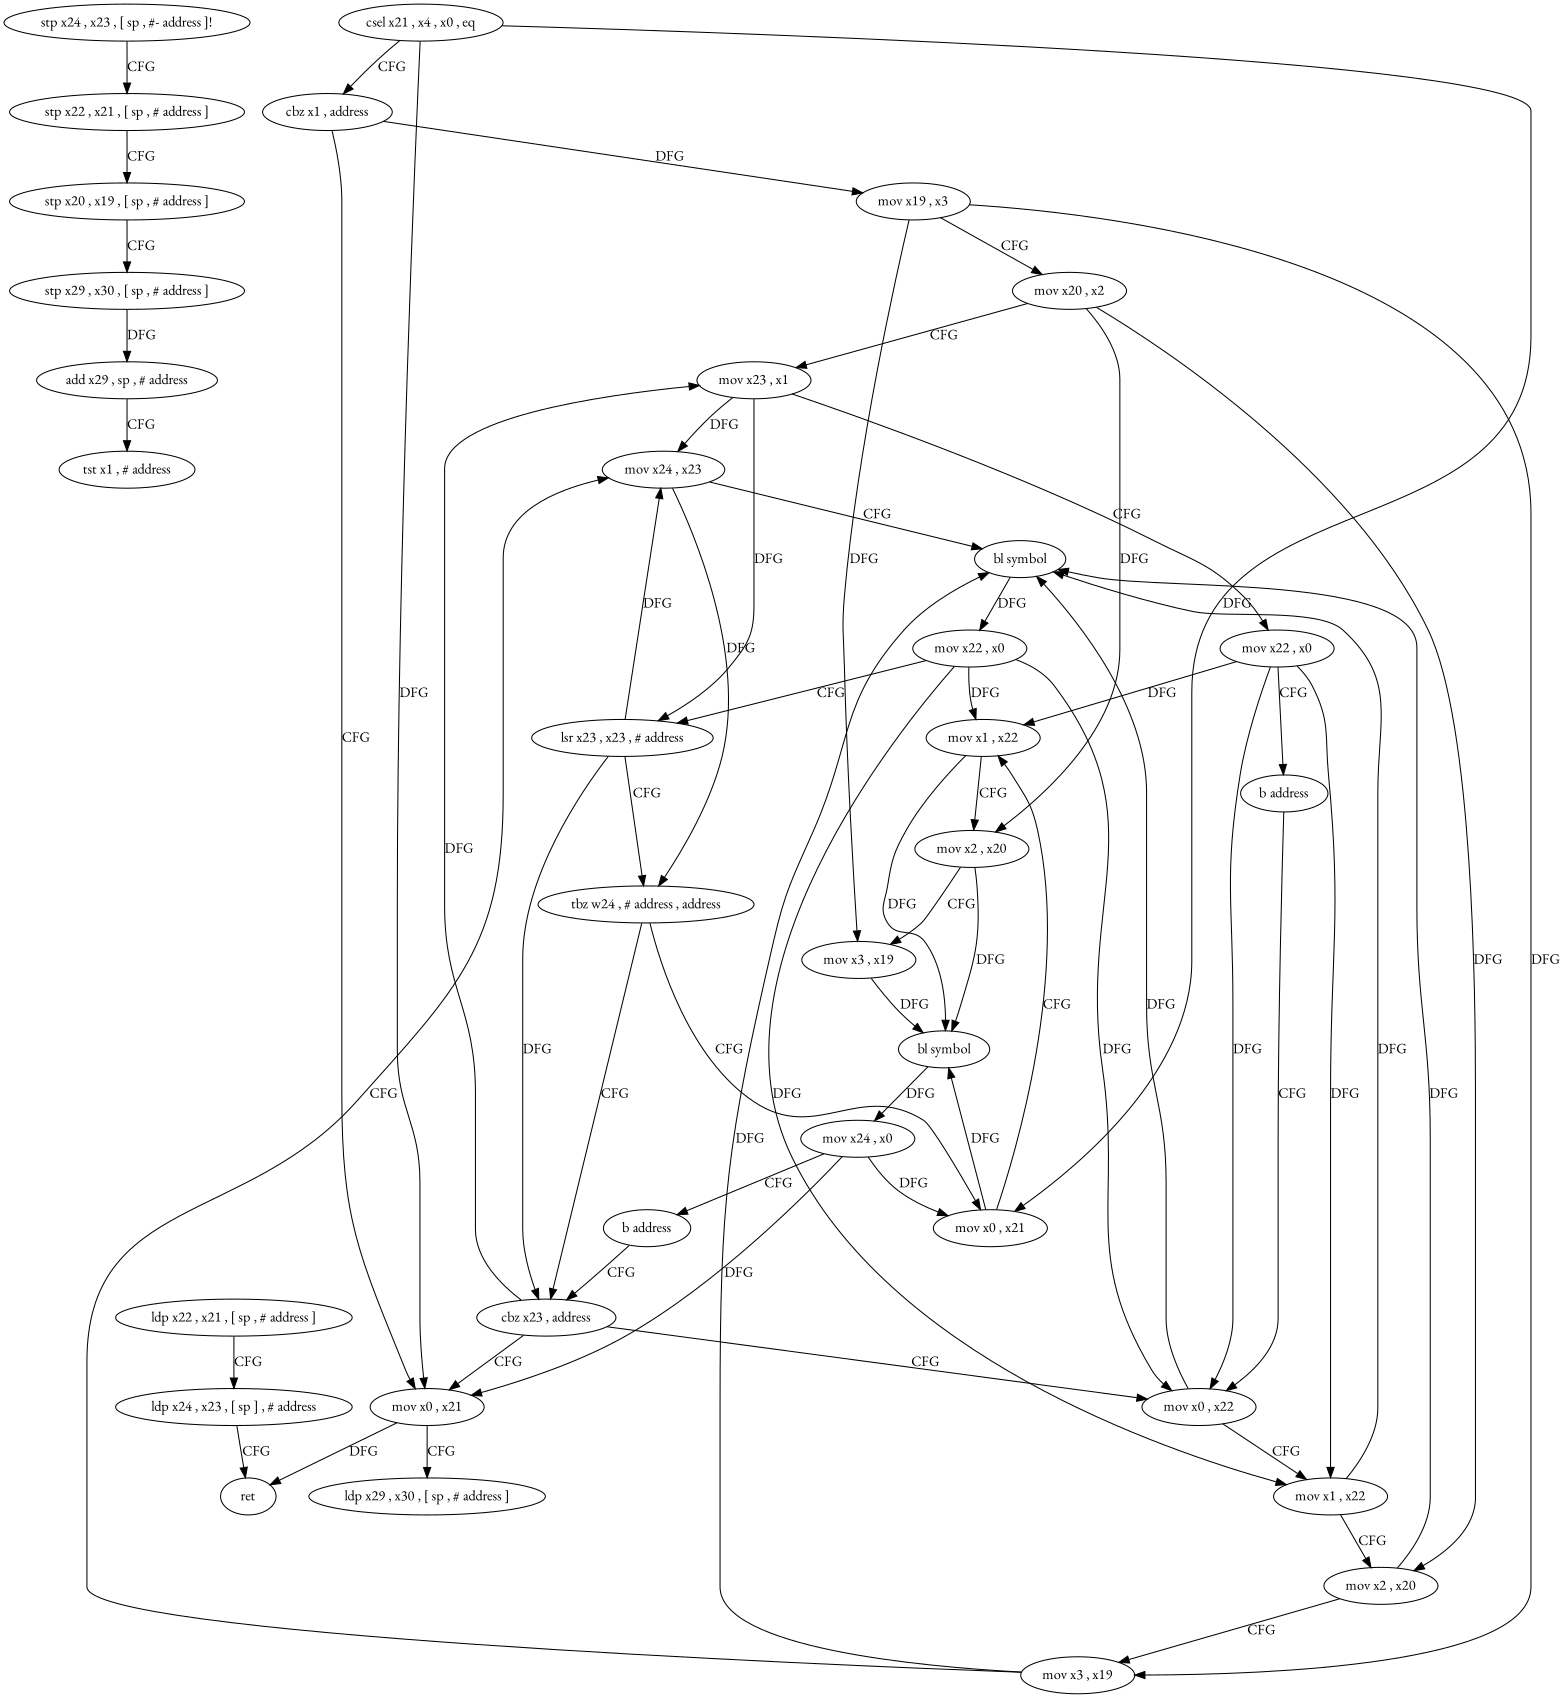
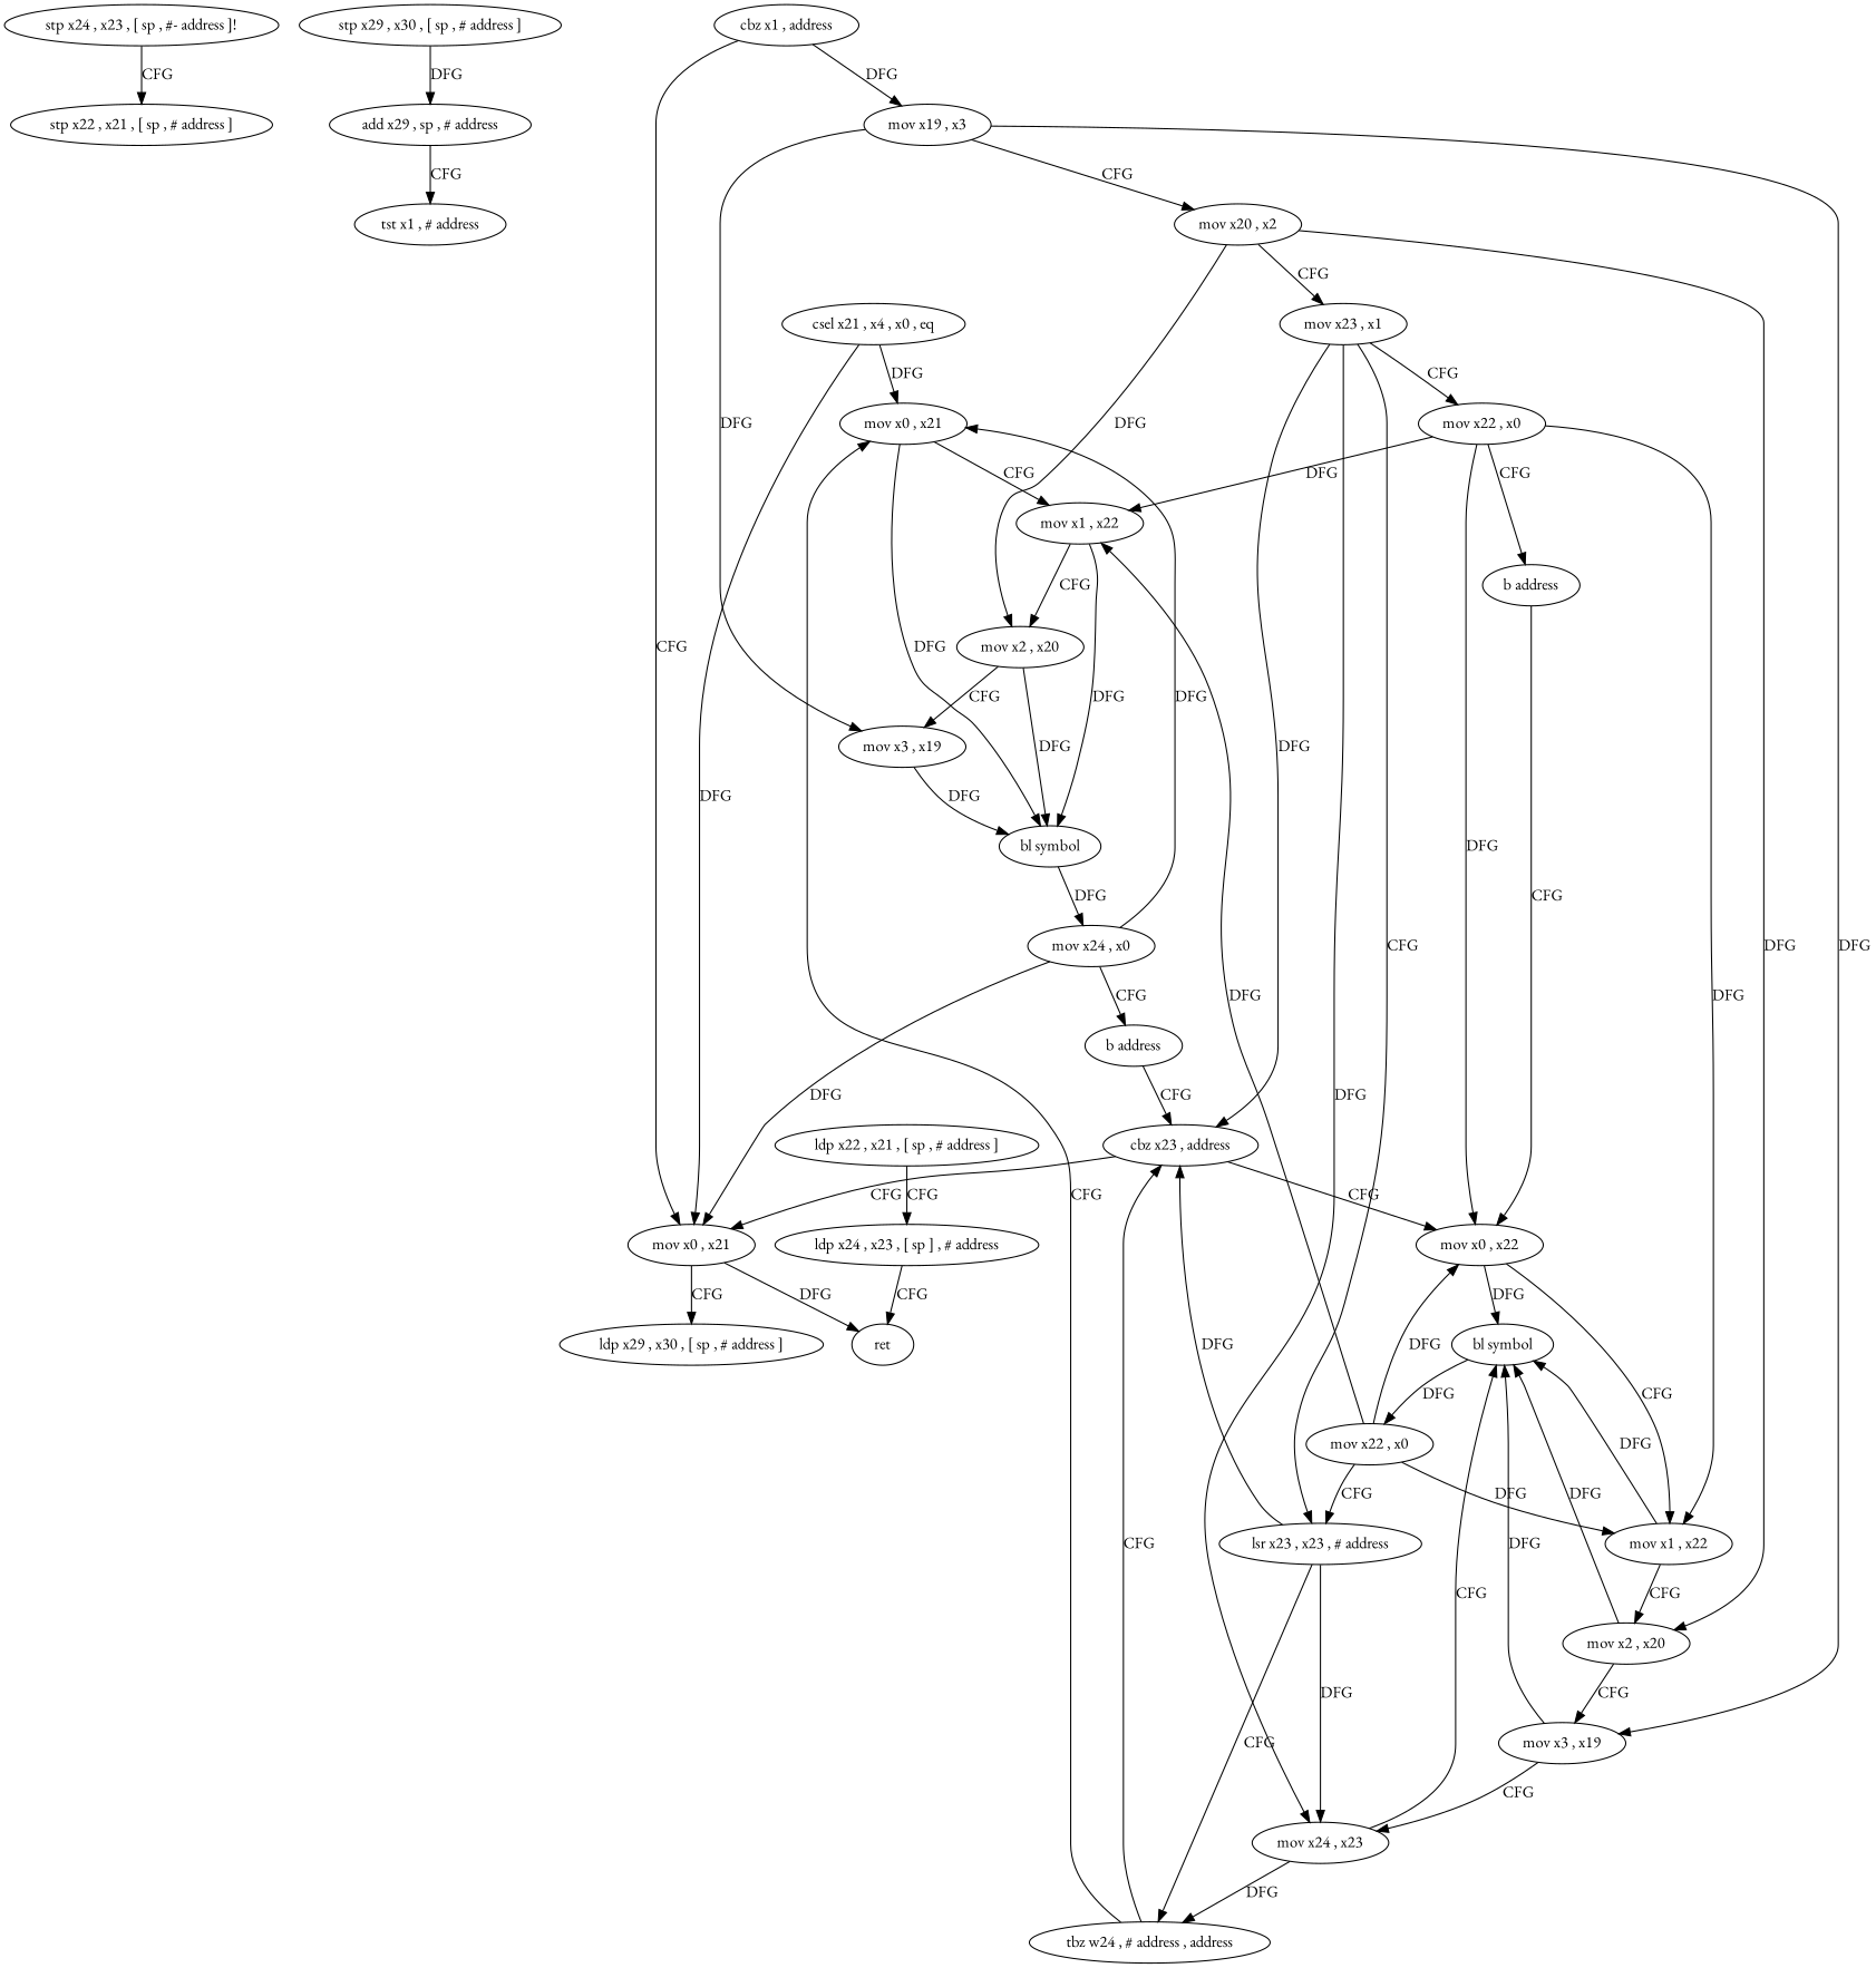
  digraph {
    fontname="EB Garamond"
    node [fontname="EB Garamond"]
    edge [fontname="EB Garamond"]
    n1 [label="stp x24 , x23 , [ sp , #- address ]!"]
    n2 [label="stp x22 , x21 , [ sp , # address ]"]
-   n3 [label="stp x20 , x19 , [ sp , # address ]"]
    n4 [label="stp x29 , x30 , [ sp , # address ]"]
    n5 [label="add x29 , sp , # address"]
    n6 [label="tst x1 , # address"]
    n7 [label="csel x21 , x4 , x0 , eq"]
    n8 [label="cbz x1 , address"]
    n9 [label="mov x0 , x21"]
    n10 [label="mov x0 , x21"]
    n11 [label="mov x19 , x3"]
    n12 [label="ldp x29 , x30 , [ sp , # address ]"]
    n13 [label=ret]
    n14 [label="mov x1 , x22"]
    n15 [label="bl symbol"]
    n16 [label="mov x20 , x2"]
    n17 [label="mov x3 , x19"]
    n18 [label="mov x3 , x19"]
    n19 [label="mov x23 , x1"]
    n20 [label="mov x2 , x20"]
    n21 [label="mov x2 , x20"]
    n22 [label="mov x24 , x23"]
    n23 [label="bl symbol"]
    n24 [label="ldp x22 , x21 , [ sp , # address ]"]
    n25 [label="ldp x24 , x23 , [ sp ] , # address"]
    n26 [label="mov x22 , x0"]
    n27 [label="lsr x23 , x23 , # address"]
    n28 [label="cbz x23 , address"]
    n29 [label="b address"]
    n30 [label="mov x0 , x22"]
    n31 [label="mov x1 , x22"]
    n32 [label="tbz w24 , # address , address"]
    n33 [label="mov x22 , x0"]
    n34 [label="mov x24 , x0"]
    n35 [label="b address"]
    n1 -> n2 [label=CFG]
-   n2 -> n3 [label=CFG]
-   n3 -> n4 [label=CFG]
    n4 -> n5 [label=DFG]
    n5 -> n6 [label=CFG]
-   n7 -> n8 [label=CFG]
    n7 -> n9 [label=DFG]
    n7 -> n10 [label=DFG]
    n8 -> n9 [label=CFG]
    n8 -> n11 [label=DFG]
    n9 -> n12 [label=CFG]
    n9 -> n13 [label=DFG]
    n10 -> n14 [label=CFG]
    n10 -> n15 [label=DFG]
    n11 -> n16 [label=CFG]
    n11 -> n17 [label=DFG]
    n11 -> n18 [label=DFG]
    n14 -> n15 [label=DFG]
    n14 -> n21 [label=CFG]
    n15 -> n34 [label=DFG]
    n16 -> n19 [label=CFG]
    n16 -> n20 [label=DFG]
    n16 -> n21 [label=DFG]
    n17 -> n22 [label=CFG]
    n17 -> n23 [label=DFG]
    n18 -> n15 [label=DFG]
    n19 -> n22 [label=DFG]
    n19 -> n26 [label=CFG]
-   n19 -> n27 [label=DFG]
-   n28 -> n19 [label=DFG]
+   n19 -> n27 [label=CFG]
+   n19 -> n28 [label=DFG]
    n20 -> n17 [label=CFG]
    n20 -> n23 [label=DFG]
    n21 -> n15 [label=DFG]
    n21 -> n18 [label=CFG]
    n22 -> n23 [label=CFG]
    n22 -> n32 [label=DFG]
    n23 -> n33 [label=DFG]
    n24 -> n25 [label=CFG]
    n25 -> n13 [label=CFG]
    n26 -> n14 [label=DFG]
    n26 -> n29 [label=CFG]
    n26 -> n30 [label=DFG]
    n26 -> n31 [label=DFG]
    n27 -> n22 [label=DFG]
    n27 -> n28 [label=DFG]
    n27 -> n32 [label=CFG]
    n28 -> n9 [label=CFG]
    n28 -> n30 [label=CFG]
    n29 -> n30 [label=CFG]
    n30 -> n23 [label=DFG]
    n30 -> n31 [label=CFG]
    n31 -> n20 [label=CFG]
    n31 -> n23 [label=DFG]
    n32 -> n10 [label=CFG]
    n32 -> n28 [label=CFG]
    n33 -> n14 [label=DFG]
    n33 -> n27 [label=CFG]
    n33 -> n30 [label=DFG]
    n33 -> n31 [label=DFG]
    n34 -> n9 [label=DFG]
    n34 -> n10 [label=DFG]
    n34 -> n35 [label=CFG]
    n35 -> n28 [label=CFG]
  }
